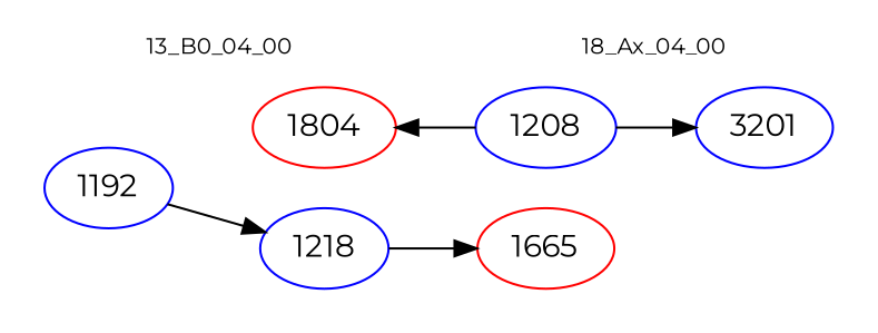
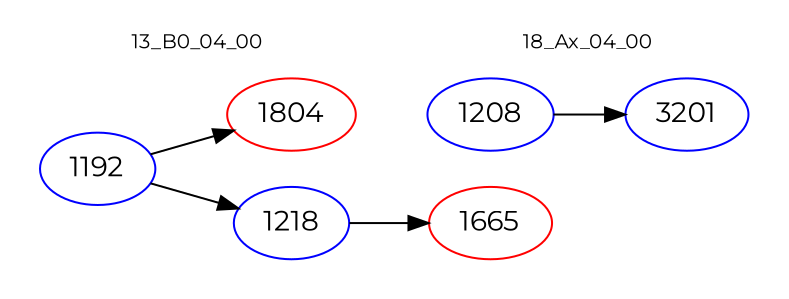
  digraph {
    fontname=Montserrat
    rankdir=LR
    node [color=blue fontname=Montserrat]
    edge [color=black fontname=Montserrat]
    n1 [label=1208]
    n2 [label=3201]
    n3 [color=red label=1665]
    n4 [label=1192]
    n5 [label=1218]
    n6 [color=red label=1804]
    subgraph cluster_1 {
      color=white
      fontsize=10
      label="18_Ax_04_00"
      n1
      n2
      n3
    }
    subgraph cluster_2 {
      color=white
      fontsize=10
      label="13_B0_04_00"
      n4
      n5
      n6
    }
    n1 -> n2
    n4 -> n5
-   n1 -> n6
+   n4 -> n6
    n5 -> n3
  }
